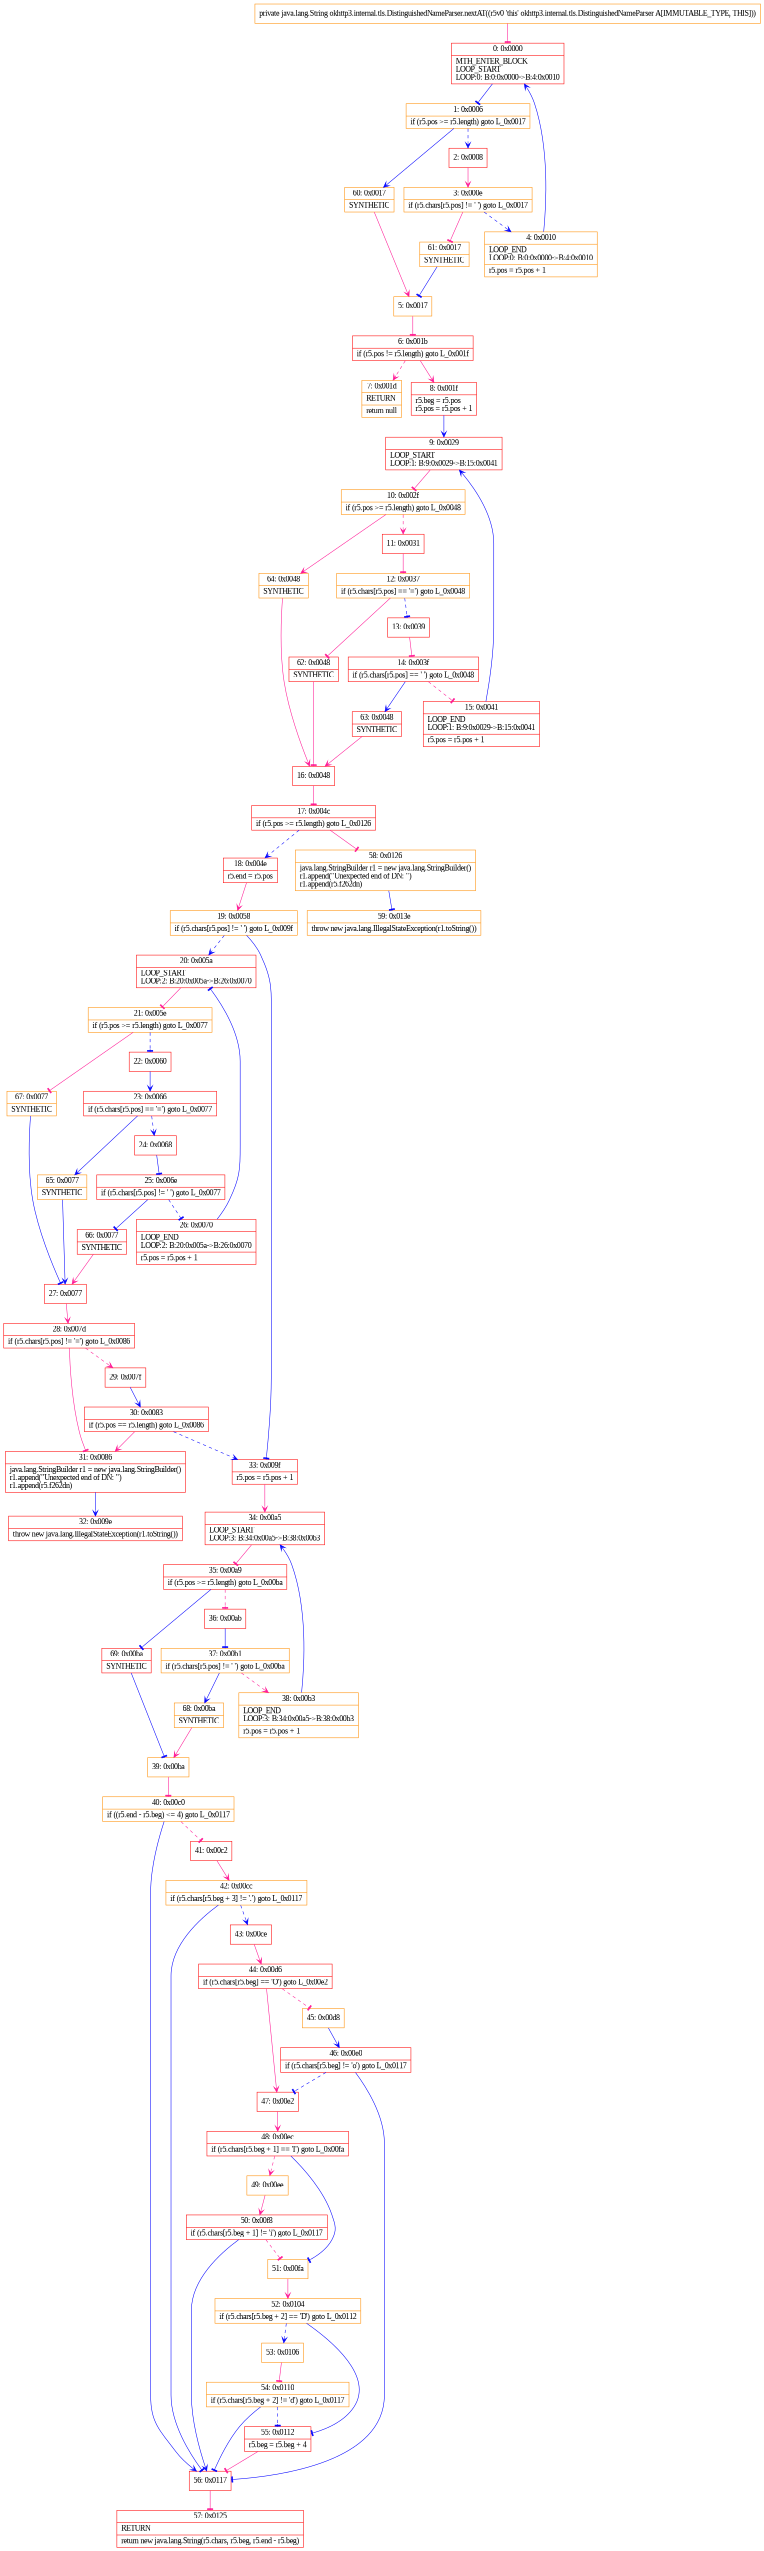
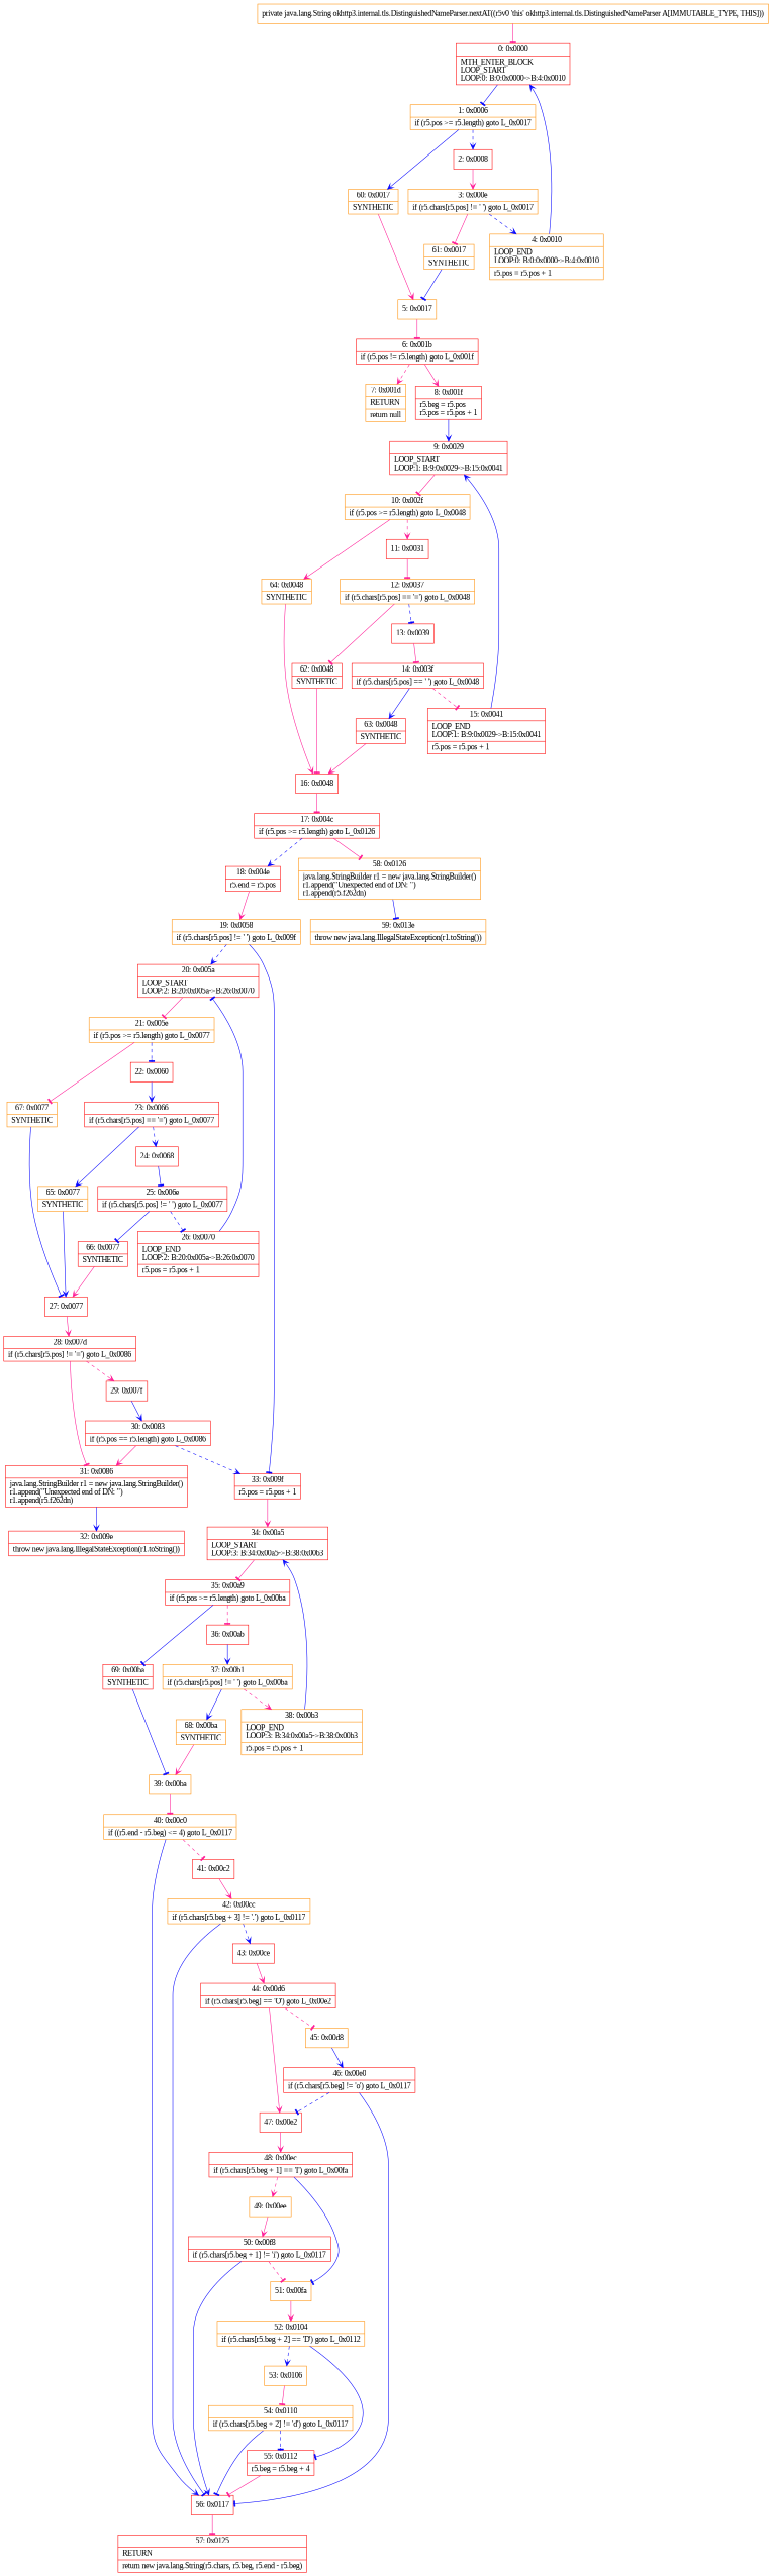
  digraph {
    fontname="Liberation Serif"
    node [color=red fontname="Liberation Serif" shape=record]
    edge [arrowhead=vee color=deeppink fontname="Liberation Serif"]
    n1 [label="{0\:\ 0x0000|MTH_ENTER_BLOCK\lLOOP_START\lLOOP:0: B:0:0x0000\-\>B:4:0x0010\l}"]
    n2 [color=darkorange label="{1\:\ 0x0006|if (r5.pos \>= r5.length) goto L_0x0017\l}"]
    n3 [label="{2\:\ 0x0008}"]
    n4 [color=darkorange label="{60\:\ 0x0017|SYNTHETIC\l}"]
    n5 [color=darkorange label="{3\:\ 0x000e|if (r5.chars[r5.pos] != ' ') goto L_0x0017\l}"]
    n6 [color=darkorange label="{5\:\ 0x0017}"]
    n7 [color=darkorange label="{4\:\ 0x0010|LOOP_END\lLOOP:0: B:0:0x0000\-\>B:4:0x0010\l|r5.pos = r5.pos + 1\l}"]
    n8 [color=darkorange label="{61\:\ 0x0017|SYNTHETIC\l}"]
    n9 [label="{6\:\ 0x001b|if (r5.pos != r5.length) goto L_0x001f\l}"]
    n10 [color=darkorange label="{7\:\ 0x001d|RETURN\l|return null\l}"]
    n11 [label="{8\:\ 0x001f|r5.beg = r5.pos\lr5.pos = r5.pos + 1\l}"]
    n12 [label="{9\:\ 0x0029|LOOP_START\lLOOP:1: B:9:0x0029\-\>B:15:0x0041\l}"]
    n13 [color=darkorange label="{10\:\ 0x002f|if (r5.pos \>= r5.length) goto L_0x0048\l}"]
    n14 [label="{11\:\ 0x0031}"]
    n15 [color=darkorange label="{64\:\ 0x0048|SYNTHETIC\l}"]
    n16 [color=darkorange label="{12\:\ 0x0037|if (r5.chars[r5.pos] == '=') goto L_0x0048\l}"]
    n17 [label="{16\:\ 0x0048}"]
    n18 [label="{13\:\ 0x0039}"]
    n19 [label="{62\:\ 0x0048|SYNTHETIC\l}"]
    n20 [label="{14\:\ 0x003f|if (r5.chars[r5.pos] == ' ') goto L_0x0048\l}"]
    n21 [label="{15\:\ 0x0041|LOOP_END\lLOOP:1: B:9:0x0029\-\>B:15:0x0041\l|r5.pos = r5.pos + 1\l}"]
    n22 [label="{63\:\ 0x0048|SYNTHETIC\l}"]
    n23 [label="{17\:\ 0x004c|if (r5.pos \>= r5.length) goto L_0x0126\l}"]
    n24 [label="{18\:\ 0x004e|r5.end = r5.pos\l}"]
    n25 [color=darkorange label="{58\:\ 0x0126|java.lang.StringBuilder r1 = new java.lang.StringBuilder()\lr1.append(\"Unexpected end of DN: \")\lr1.append(r5.f262dn)\l}"]
    n26 [color=darkorange label="{19\:\ 0x0058|if (r5.chars[r5.pos] != ' ') goto L_0x009f\l}"]
    n27 [color=darkorange label="{59\:\ 0x013e|throw new java.lang.IllegalStateException(r1.toString())\l}"]
    n28 [label="{20\:\ 0x005a|LOOP_START\lLOOP:2: B:20:0x005a\-\>B:26:0x0070\l}"]
    n29 [label="{33\:\ 0x009f|r5.pos = r5.pos + 1\l}"]
    n30 [color=darkorange label="{21\:\ 0x005e|if (r5.pos \>= r5.length) goto L_0x0077\l}"]
    n31 [label="{34\:\ 0x00a5|LOOP_START\lLOOP:3: B:34:0x00a5\-\>B:38:0x00b3\l}"]
    n32 [label="{22\:\ 0x0060}"]
    n33 [color=darkorange label="{67\:\ 0x0077|SYNTHETIC\l}"]
    n34 [label="{23\:\ 0x0066|if (r5.chars[r5.pos] == '=') goto L_0x0077\l}"]
    n35 [label="{27\:\ 0x0077}"]
    n36 [label="{24\:\ 0x0068}"]
    n37 [color=darkorange label="{65\:\ 0x0077|SYNTHETIC\l}"]
    n38 [label="{25\:\ 0x006e|if (r5.chars[r5.pos] != ' ') goto L_0x0077\l}"]
    n39 [label="{26\:\ 0x0070|LOOP_END\lLOOP:2: B:20:0x005a\-\>B:26:0x0070\l|r5.pos = r5.pos + 1\l}"]
    n40 [label="{66\:\ 0x0077|SYNTHETIC\l}"]
    n41 [label="{28\:\ 0x007d|if (r5.chars[r5.pos] != '=') goto L_0x0086\l}"]
    n42 [label="{29\:\ 0x007f}"]
    n43 [label="{31\:\ 0x0086|java.lang.StringBuilder r1 = new java.lang.StringBuilder()\lr1.append(\"Unexpected end of DN: \")\lr1.append(r5.f262dn)\l}"]
    n44 [label="{30\:\ 0x0083|if (r5.pos == r5.length) goto L_0x0086\l}"]
    n45 [label="{32\:\ 0x009e|throw new java.lang.IllegalStateException(r1.toString())\l}"]
    n46 [label="{35\:\ 0x00a9|if (r5.pos \>= r5.length) goto L_0x00ba\l}"]
    n47 [label="{36\:\ 0x00ab}"]
    n48 [label="{69\:\ 0x00ba|SYNTHETIC\l}"]
    n49 [color=darkorange label="{37\:\ 0x00b1|if (r5.chars[r5.pos] != ' ') goto L_0x00ba\l}"]
    n50 [color=darkorange label="{39\:\ 0x00ba}"]
    n51 [color=darkorange label="{38\:\ 0x00b3|LOOP_END\lLOOP:3: B:34:0x00a5\-\>B:38:0x00b3\l|r5.pos = r5.pos + 1\l}"]
    n52 [color=darkorange label="{68\:\ 0x00ba|SYNTHETIC\l}"]
    n53 [color=darkorange label="{40\:\ 0x00c0|if ((r5.end \- r5.beg) \<= 4) goto L_0x0117\l}"]
    n54 [label="{41\:\ 0x00c2}"]
    n55 [label="{56\:\ 0x0117}"]
    n56 [color=darkorange label="{42\:\ 0x00cc|if (r5.chars[r5.beg + 3] != '.') goto L_0x0117\l}"]
    n57 [label="{57\:\ 0x0125|RETURN\l|return new java.lang.String(r5.chars, r5.beg, r5.end \- r5.beg)\l}"]
    n58 [label="{43\:\ 0x00ce}"]
    n59 [label="{44\:\ 0x00d6|if (r5.chars[r5.beg] == 'O') goto L_0x00e2\l}"]
    n60 [color=darkorange label="{45\:\ 0x00d8}"]
    n61 [label="{47\:\ 0x00e2}"]
    n62 [label="{46\:\ 0x00e0|if (r5.chars[r5.beg] != 'o') goto L_0x0117\l}"]
    n63 [label="{48\:\ 0x00ec|if (r5.chars[r5.beg + 1] == 'I') goto L_0x00fa\l}"]
    n64 [color=darkorange label="{49\:\ 0x00ee}"]
    n65 [color=darkorange label="{51\:\ 0x00fa}"]
    n66 [label="{50\:\ 0x00f8|if (r5.chars[r5.beg + 1] != 'i') goto L_0x0117\l}"]
    n67 [color=darkorange label="{52\:\ 0x0104|if (r5.chars[r5.beg + 2] == 'D') goto L_0x0112\l}"]
    n68 [color=darkorange label="{53\:\ 0x0106}"]
    n69 [label="{55\:\ 0x0112|r5.beg = r5.beg + 4\l}"]
    n70 [color=darkorange label="{54\:\ 0x0110|if (r5.chars[r5.beg + 2] != 'd') goto L_0x0117\l}"]
    n71 [color=darkorange label="{private java.lang.String okhttp3.internal.tls.DistinguishedNameParser.nextAT((r5v0 'this' okhttp3.internal.tls.DistinguishedNameParser A[IMMUTABLE_TYPE, THIS])) }"]
    n1 -> n2 [arrowhead=tee color=blue]
    n2 -> n3 [color=blue style=dashed]
    n2 -> n4 [color=blue]
    n3 -> n5
    n4 -> n6
    n5 -> n7 [color=blue style=dashed]
    n5 -> n8 [arrowhead=tee]
    n6 -> n9 [arrowhead=tee]
    n7 -> n1 [color=blue]
    n8 -> n6 [arrowhead=tee color=blue]
    n9 -> n10 [style=dashed]
    n9 -> n11
    n11 -> n12 [color=blue]
    n12 -> n13 [arrowhead=tee]
    n13 -> n14 [style=dashed]
    n13 -> n15
    n14 -> n16 [arrowhead=tee]
    n15 -> n17
    n16 -> n18 [arrowhead=tee color=blue style=dashed]
    n16 -> n19 [arrowhead=tee]
    n17 -> n23 [arrowhead=tee]
    n18 -> n20 [arrowhead=tee]
    n19 -> n17 [arrowhead=tee]
    n20 -> n21 [arrowhead=tee style=dashed]
    n20 -> n22 [color=blue]
    n21 -> n12 [color=blue]
    n22 -> n17
    n23 -> n24 [color=blue style=dashed]
    n23 -> n25 [arrowhead=tee]
    n24 -> n26
    n25 -> n27 [arrowhead=tee color=blue]
    n26 -> n28 [color=blue style=dashed]
    n26 -> n29 [arrowhead=tee color=blue]
    n28 -> n30 [arrowhead=tee]
    n29 -> n31
    n30 -> n32 [arrowhead=tee color=blue style=dashed]
    n30 -> n33 [arrowhead=tee]
    n31 -> n46 [arrowhead=tee]
    n32 -> n34 [color=blue]
    n33 -> n35 [arrowhead=tee color=blue]
    n34 -> n36 [color=blue style=dashed]
    n34 -> n37 [color=blue]
    n35 -> n41
    n36 -> n38 [arrowhead=tee color=blue]
    n37 -> n35 [color=blue]
    n38 -> n39 [arrowhead=tee color=blue style=dashed]
    n38 -> n40 [arrowhead=tee color=blue]
    n39 -> n28 [arrowhead=tee color=blue]
    n40 -> n35
    n41 -> n42 [style=dashed]
    n41 -> n43 [arrowhead=tee]
    n42 -> n44 [color=blue]
    n43 -> n45 [color=blue]
    n44 -> n29 [color=blue style=dashed]
    n44 -> n43
    n46 -> n47 [arrowhead=tee style=dashed]
    n46 -> n48 [arrowhead=tee color=blue]
-   n47 -> n49 [arrowhead=tee color=blue]
+   n47 -> n49 [color=blue]
    n48 -> n50 [arrowhead=tee color=blue]
    n49 -> n51 [style=dashed]
    n49 -> n52 [color=blue]
    n50 -> n53 [arrowhead=tee]
    n51 -> n31 [color=blue]
    n52 -> n50
    n53 -> n54 [arrowhead=tee style=dashed]
    n53 -> n55 [color=blue]
    n54 -> n56
    n55 -> n57 [arrowhead=tee]
    n56 -> n55 [arrowhead=tee color=blue]
    n56 -> n58 [color=blue style=dashed]
    n58 -> n59
    n59 -> n60 [arrowhead=tee style=dashed]
    n59 -> n61
    n60 -> n62 [color=blue]
    n61 -> n63
    n62 -> n55 [arrowhead=tee color=blue]
    n62 -> n61 [arrowhead=tee color=blue style=dashed]
    n63 -> n64 [style=dashed]
    n63 -> n65 [arrowhead=tee color=blue]
    n64 -> n66
    n65 -> n67
    n66 -> n55 [color=blue]
    n66 -> n65 [arrowhead=tee style=dashed]
    n67 -> n68 [color=blue style=dashed]
    n67 -> n69 [arrowhead=tee color=blue]
    n68 -> n70 [arrowhead=tee]
    n69 -> n55 [arrowhead=tee]
    n70 -> n55 [arrowhead=tee color=blue]
    n70 -> n69 [arrowhead=tee color=blue style=dashed]
    n71 -> n1 [arrowhead=tee]
  }
